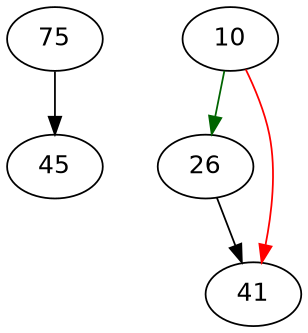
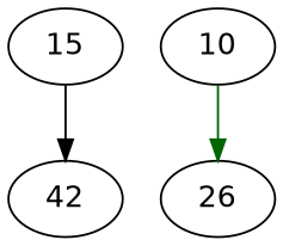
  strict digraph {
    fontname="DejaVu Sans"
    node [fontname="DejaVu Sans"]
    edge [fontname="DejaVu Sans"]
-   15 [label=75]
-   42 [label=45]
+   15
+   42
    n3 [label=10]
    26
-   41
    15 -> 42
    n3 -> 26 [color=darkgreen cond=true]
-   n3 -> 41 [color=red cond=false]
-   26 -> 41
  }
